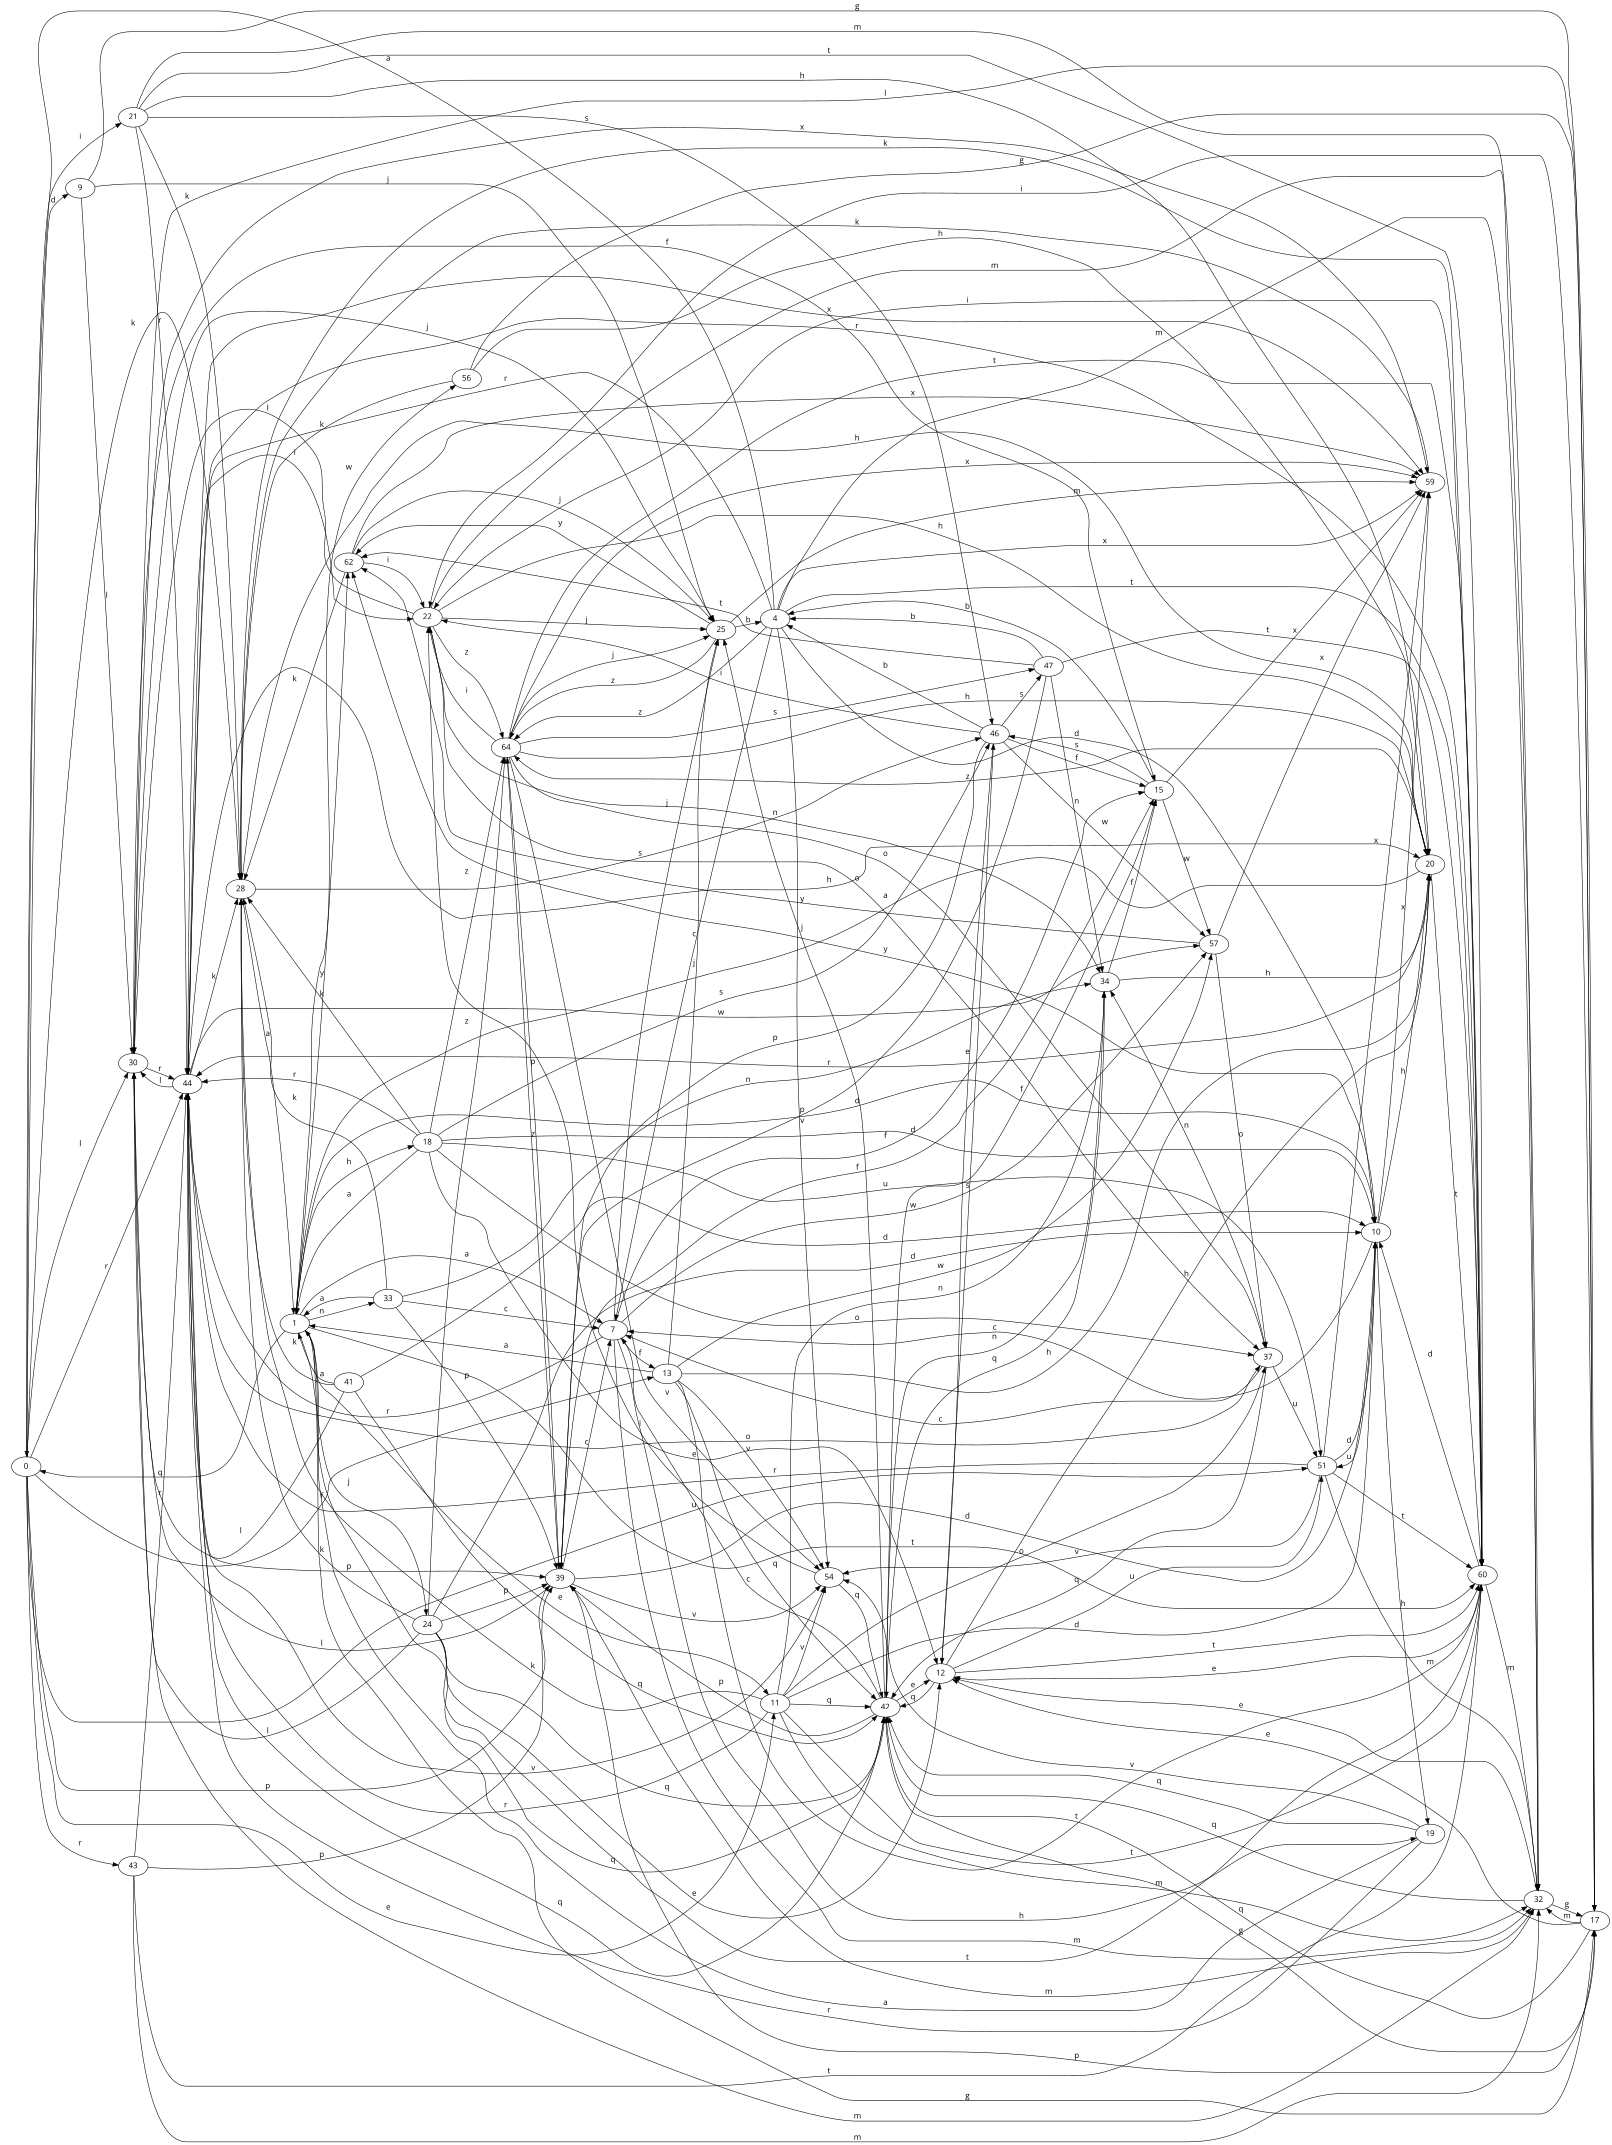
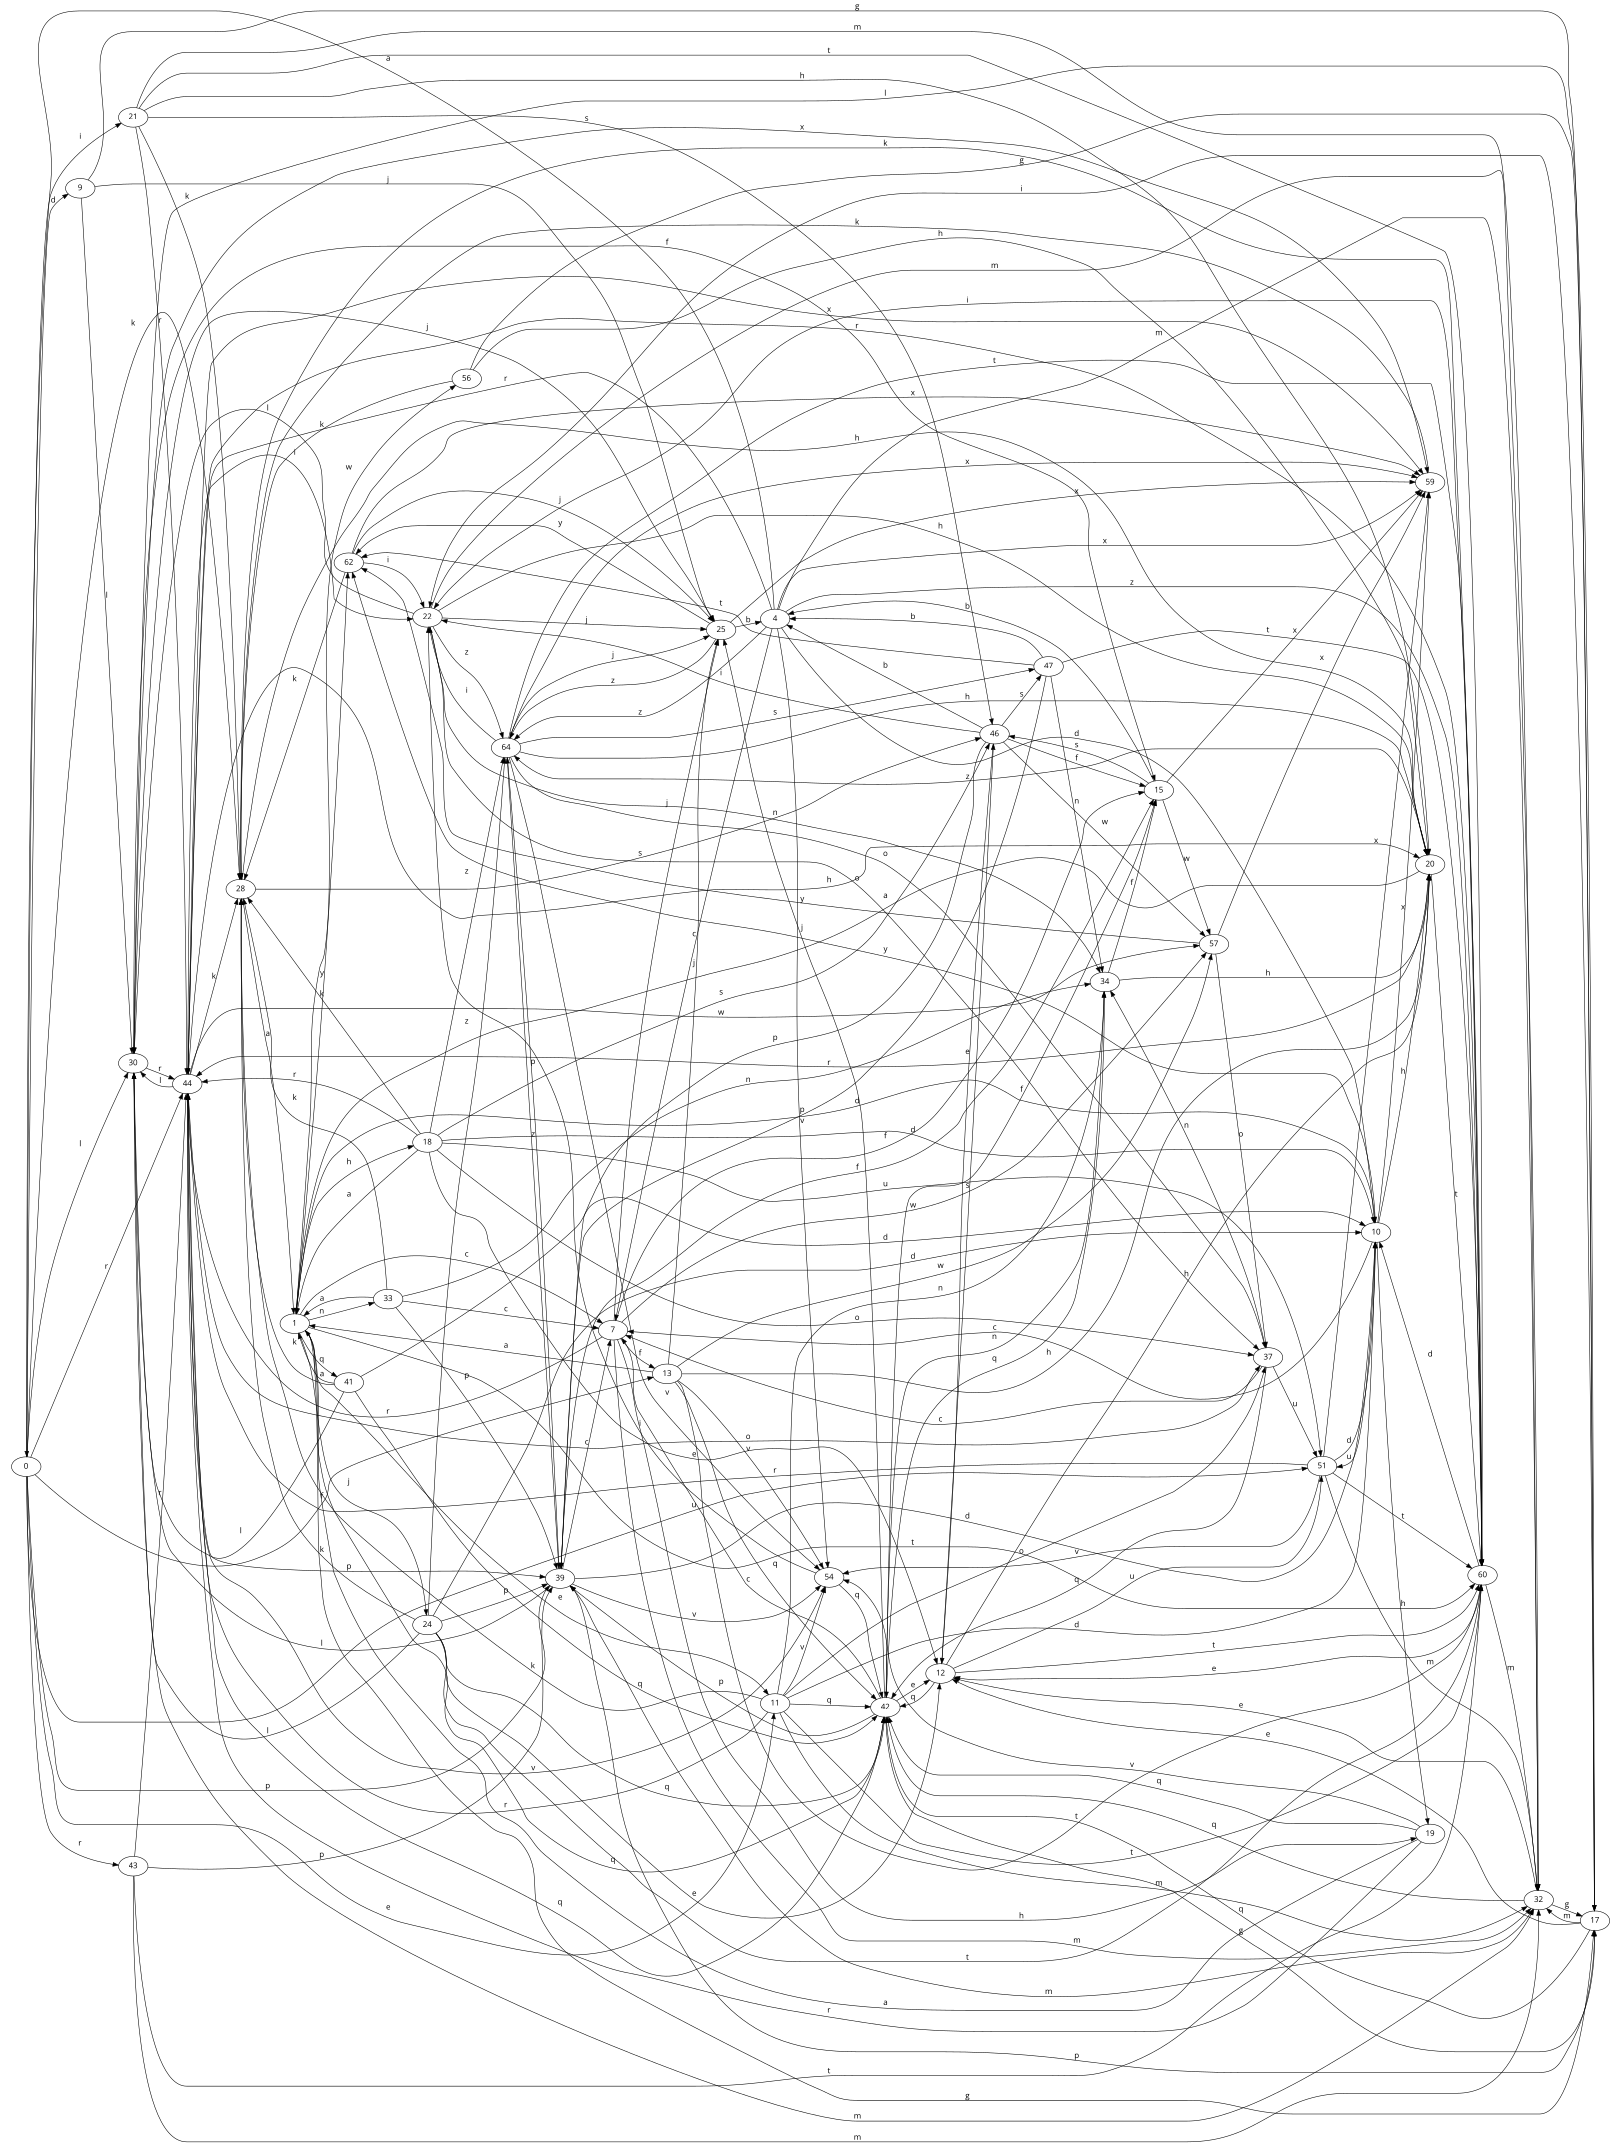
  strict digraph {
    fontname="Open Sans"
    rankdir=LR
    node [fontname="Open Sans"]
    edge [fontname="Open Sans"]
    0
    9
    11
    13
    21
    28
    30
    39
    43
    44
    51
    17
    25
    10
    42
    n16 [label=60]
    32
    54
    34
    37
    1
    57
    20
    46
    59
    15
    7
    64
    22
    18
    24
    33
    41
    56
    62
    19
    12
    4
    47
    0 -> 9 [label=d]
    0 -> 11 [label=e]
    0 -> 13 [label=f]
    0 -> 21 [label=i]
    0 -> 28 [label=k]
    0 -> 30 [label=l]
    0 -> 39 [label=p]
    0 -> 43 [label=r]
    0 -> 44 [label=r]
    0 -> 51 [label=u]
    9 -> 30 [label=l]
    9 -> 17 [label=g]
    9 -> 25 [label=j]
    11 -> 28 [label=k]
    11 -> 44 [label=r]
    11 -> 10 [label=d]
    11 -> 42 [label=q]
    11 -> n16 [label=t]
    11 -> 32 [label=m]
    11 -> 54 [label=v]
    11 -> 34 [label=n]
    11 -> 37 [label=o]
    13 -> 25 [label=j]
    13 -> 42 [label=q]
    13 -> n16 [label=t]
    13 -> 54 [label=v]
    13 -> 1 [label=a]
    13 -> 57 [label=w]
    13 -> 20 [label=h]
    21 -> 28 [label=k]
    21 -> 44 [label=r]
    21 -> n16 [label=t]
    21 -> 32 [label=m]
    21 -> 20 [label=h]
    21 -> 46 [label=s]
    28 -> 1 [label=a]
    28 -> 20 [label=h]
    28 -> 46 [label=s]
    30 -> 44 [label=r]
    30 -> 25 [label=j]
    30 -> 32 [label=m]
    30 -> 59 [label=x]
    30 -> 15 [label=f]
    39 -> 30 [label=l]
    39 -> 10 [label=d]
    39 -> 32 [label=m]
    39 -> 54 [label=v]
    39 -> 15 [label=f]
    39 -> 7 [label=c]
    39 -> 64 [label=z]
    43 -> 39 [label=p]
    43 -> 44 [label=r]
    43 -> n16 [label=t]
    43 -> 32 [label=m]
    44 -> 28 [label=k]
    44 -> 30 [label=l]
    44 -> 39 [label=p]
    44 -> 42 [label=q]
    44 -> 54 [label=v]
    44 -> 37 [label=o]
    44 -> 57 [label=w]
    44 -> 20 [label=h]
    44 -> 59 [label=x]
    44 -> 22 [label=i]
    51 -> 44 [label=r]
    51 -> 10 [label=d]
    51 -> n16 [label=t]
    51 -> 32 [label=m]
    51 -> 54 [label=v]
    51 -> 59 [label=x]
    17 -> 30 [label=l]
    17 -> 39 [label=p]
    17 -> 42 [label=q]
    17 -> 32 [label=m]
    17 -> 22 [label=i]
    17 -> 12 [label=e]
-   25 -> 59 [label=m]
+   25 -> 59 [label=x]
    25 -> 64 [label=z]
    25 -> 62 [label=y]
    25 -> 4 [label=b]
    10 -> 51 [label=u]
    10 -> 20 [label=h]
    10 -> 59 [label=x]
    10 -> 7 [label=c]
    10 -> 62 [label=y]
    10 -> 19 [label=h]
    42 -> 39 [label=p]
    42 -> 17 [label=g]
    42 -> 25 [label=j]
    42 -> 34 [label=n]
    42 -> 15 [label=f]
    42 -> 7 [label=c]
    42 -> 12 [label=e]
    n16 -> 28 [label=k]
    n16 -> 44 [label=r]
    n16 -> 10 [label=d]
    n16 -> 32 [label=m]
    n16 -> 22 [label=i]
    n16 -> 12 [label=e]
    32 -> 17 [label=g]
    32 -> 42 [label=q]
    32 -> 12 [label=e]
    54 -> 42 [label=q]
    54 -> 22 [label=i]
    34 -> 42 [label=q]
    34 -> 20 [label=h]
    34 -> 15 [label=f]
    37 -> 51 [label=u]
    37 -> 42 [label=q]
    37 -> 34 [label=n]
    37 -> 7 [label=c]
    1 -> 11 [label=e]
    1 -> 17 [label=g]
    1 -> 10 [label=d]
    1 -> 42 [label=q]
    1 -> n16 [label=t]
-   1 -> 7 [label=a]
+   1 -> 7 [label=c]
    1 -> 18 [label=h]
    1 -> 24 [label=j]
    1 -> 33 [label=n]
-   1 -> 0 [label=q]
+   1 -> 41 [label=q]
    1 -> 56 [label=w]
    1 -> 62 [label=y]
    57 -> 37 [label=o]
    57 -> 59 [label=x]
    57 -> 62 [label=y]
    20 -> 44 [label=r]
    20 -> n16 [label=t]
    20 -> 1 [label=a]
    20 -> 64 [label=z]
    46 -> 39 [label=p]
    46 -> 57 [label=w]
    46 -> 15 [label=f]
    46 -> 22 [label=i]
    46 -> 12 [label=e]
    46 -> 4 [label=b]
    46 -> 47 [label=s]
    59 -> 28 [label=k]
    15 -> 57 [label=w]
    15 -> 46 [label=s]
    15 -> 59 [label=x]
    15 -> 4 [label=b]
    7 -> 13 [label=f]
    7 -> 44 [label=r]
    7 -> 25 [label=j]
    7 -> 32 [label=m]
    7 -> 57 [label=w]
    7 -> 15 [label=f]
    7 -> 19 [label=h]
    64 -> 39 [label=p]
    64 -> 25 [label=j]
    64 -> n16 [label=t]
    64 -> 54 [label=v]
    64 -> 37 [label=o]
    64 -> 20 [label=h]
    64 -> 59 [label=x]
    64 -> 22 [label=i]
    64 -> 47 [label=s]
    22 -> 30 [label=l]
    22 -> 25 [label=j]
    22 -> 32 [label=m]
    22 -> 34 [label=n]
    22 -> 37 [label=o]
    22 -> 20 [label=h]
    22 -> 64 [label=z]
    18 -> 28 [label=k]
    18 -> 44 [label=r]
    18 -> 51 [label=u]
    18 -> 10 [label=d]
    18 -> 37 [label=o]
    18 -> 1 [label=a]
    18 -> 46 [label=s]
    18 -> 64 [label=z]
    18 -> 12 [label=e]
    24 -> 28 [label=k]
    24 -> 30 [label=l]
    24 -> 39 [label=p]
    24 -> 10 [label=d]
    24 -> 42 [label=q]
    24 -> n16 [label=t]
    24 -> 64 [label=z]
    24 -> 12 [label=e]
    33 -> 28 [label=k]
    33 -> 39 [label=p]
    33 -> 34 [label=n]
    33 -> 1 [label=a]
    33 -> 7 [label=c]
    41 -> 28 [label=k]
    41 -> 30 [label=l]
    41 -> 10 [label=d]
    41 -> 42 [label=q]
    41 -> 1 [label=a]
    56 -> 28 [label=k]
    56 -> 17 [label=g]
    56 -> 20 [label=h]
    62 -> 28 [label=k]
    62 -> 25 [label=j]
    62 -> 59 [label=x]
    62 -> 22 [label=i]
    19 -> 44 [label=r]
    19 -> 42 [label=q]
    19 -> 54 [label=v]
    19 -> 1 [label=a]
    12 -> 51 [label=u]
    12 -> 42 [label=q]
    12 -> n16 [label=t]
    12 -> 20 [label=h]
    12 -> 46 [label=s]
    4 -> 0 [label=a]
    4 -> 44 [label=r]
    4 -> 10 [label=d]
-   4 -> n16 [label=t]
+   4 -> n16 [label=z]
    4 -> 32 [label=m]
    4 -> 54 [label=v]
    4 -> 59 [label=x]
    4 -> 7 [label=c]
    4 -> 64 [label=z]
    47 -> 39 [label=p]
    47 -> n16 [label=t]
    47 -> 34 [label=n]
    47 -> 62 [label=t]
    47 -> 4 [label=b]
  }
